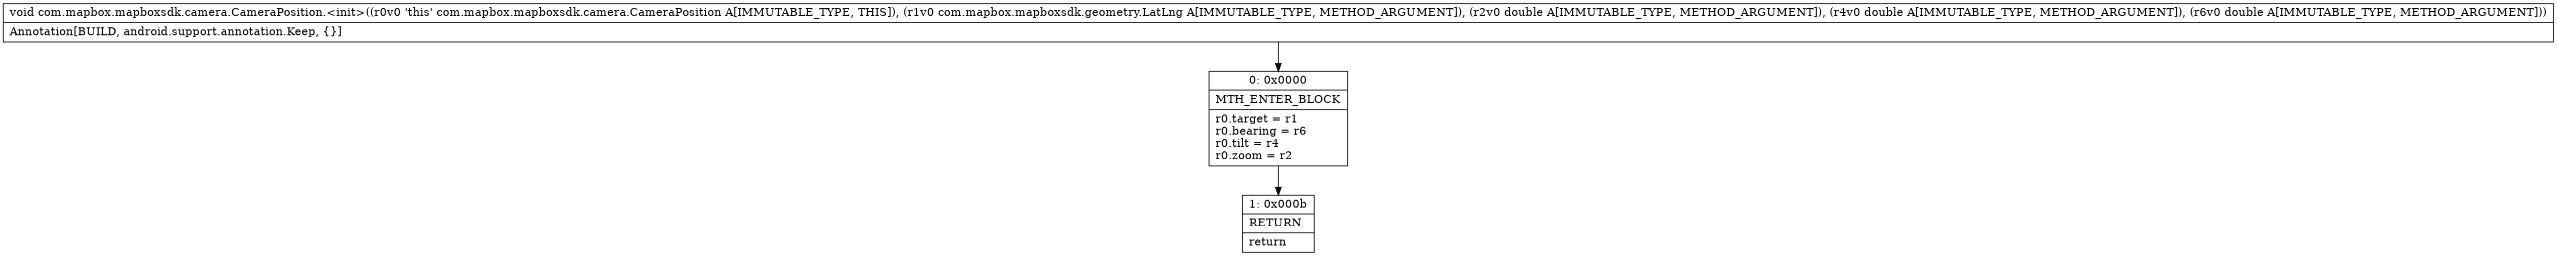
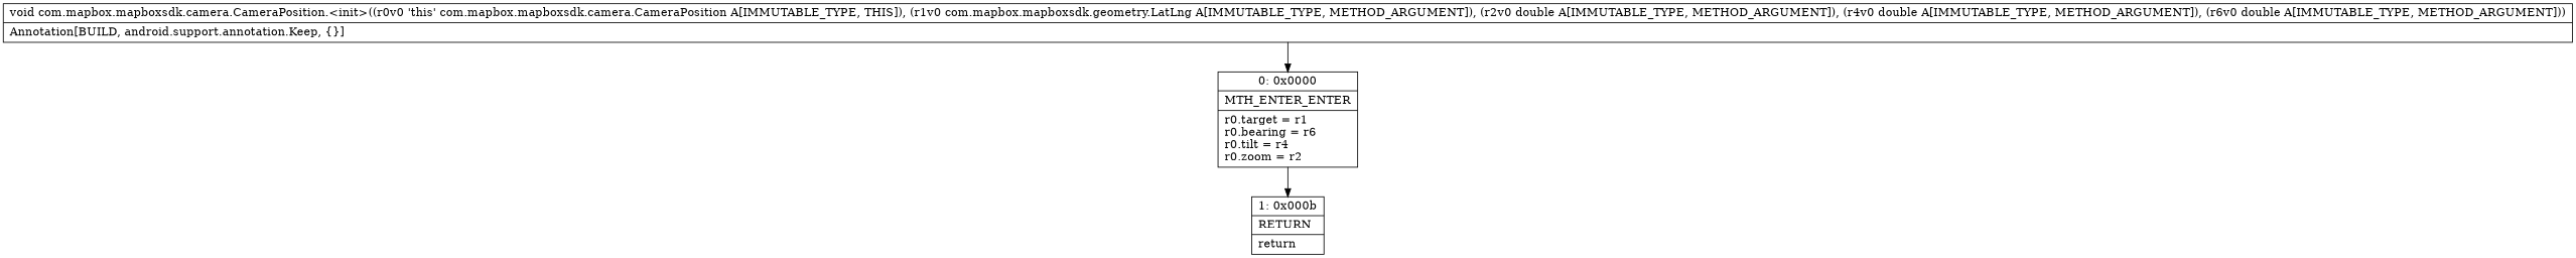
  digraph {
    node [shape=record]
-   n1 [label="{0\:\ 0x0000|MTH_ENTER_BLOCK\l|r0.target = r1\lr0.bearing = r6\lr0.tilt = r4\lr0.zoom = r2\l}"]
+   n1 [label="{0\:\ 0x0000|MTH_ENTER_ENTER\l|r0.target = r1\lr0.bearing = r6\lr0.tilt = r4\lr0.zoom = r2\l}"]
    n2 [label="{1\:\ 0x000b|RETURN\l|return\l}"]
    n3 [label="{void com.mapbox.mapboxsdk.camera.CameraPosition.\<init\>((r0v0 'this' com.mapbox.mapboxsdk.camera.CameraPosition A[IMMUTABLE_TYPE, THIS]), (r1v0 com.mapbox.mapboxsdk.geometry.LatLng A[IMMUTABLE_TYPE, METHOD_ARGUMENT]), (r2v0 double A[IMMUTABLE_TYPE, METHOD_ARGUMENT]), (r4v0 double A[IMMUTABLE_TYPE, METHOD_ARGUMENT]), (r6v0 double A[IMMUTABLE_TYPE, METHOD_ARGUMENT]))  | Annotation[BUILD, android.support.annotation.Keep, \{\}]\l}"]
    n1 -> n2
    n3 -> n1
  }
